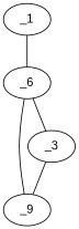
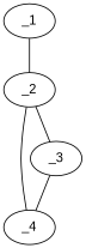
  graph {
    fontname="Liberation Sans"
    node [fontname="Liberation Sans" histo10=0 histo11=0 histo12=0 histo13=0 histo14=0 histo15=0 histo16=0 histo17=0 histo18=0 histo19=0 histo20=0 histo21=0 histo22=0 histo23=0 histo24=0 histo25=0 histo26=0 histo27=0 histo28=0 histo29=0 histo3=0 histo30=0 histo31=0 histo32=0 histo33=0 histo34=0 histo35=0 histo36=0 histo37=0 histo38=0 histo39=0 histo4=0 histo40=0 histo41=0 histo42=0 histo43=0 histo44=0 histo45=0 histo46=0 histo47=0 histo48=0 histo49=0 histo50=0 histo51=0 histo52=0 histo53=0 histo54=0 histo55=0 histo56=0 histo57=0 histo58=0 histo59=0 histo60=0 histo61=0 histo62=0 histo63=0 histo64=0 histo8=0 histo9=0]
    edge [fontname="Liberation Sans"]
    _1 [histo1=0.888547 histo18=0.00483623 histo19=0.000879314 histo2=0.0169268 histo21=0.000439657 histo22=0.0331941 histo23=0.0152781 histo26=0.000439657 histo27=0.000989228 histo3=0.00142889 histo39=0.000549571 histo42=0.000219829 histo43=0.00802374 histo44=0.00373709 histo47=0.000659486 histo48=0.000989228 histo5=0.0061552 histo6=0.0116509 histo60=0.00175863 histo64=0.00164871 histo7=0.00164871]
-   _2 [histo1=0.209661 histo10=0.0321149 histo11=0.00078329 histo2=0.00261097 histo21=0.00339426 histo22=0.000522193 histo25=0.0707572 histo26=0.048564 histo27=0.000522193 histo29=0.00992167 histo30=0.0143603 histo42=0.00182768 histo43=0.00182768 histo46=0.00443864 histo47=0.00156658 histo5=0.482768 histo6=0.0409922 histo7=0.00443864 histo9=0.0689295 label=_6]
-   _4 [histo1=0.00141443 histo2=0.176096 histo23=0.000707214 histo3=0.808345 histo5=0 histo6=0.00141443 histo7=0.0120226 label=_9]
+   _2 [histo1=0.209661 histo10=0.0321149 histo11=0.00078329 histo2=0.00261097 histo21=0.00339426 histo22=0.000522193 histo25=0.0707572 histo26=0.048564 histo27=0.000522193 histo29=0.00992167 histo30=0.0143603 histo42=0.00182768 histo43=0.00182768 histo46=0.00443864 histo47=0.00156658 histo5=0.482768 histo6=0.0409922 histo7=0.00443864 histo9=0.0689295]
+   _4 [histo1=0.00141443 histo2=0.176096 histo23=0.000707214 histo3=0.808345 histo5=0 histo6=0.00141443 histo7=0.0120226]
    _3 [histo1=0 histo10=0.00440744 histo13=0.0416259 histo2=0 histo25=0.00979432 histo29=0.0259549 histo30=0.000489716 histo5=0.153281 histo6=0 histo7=0 histo9=0.764447]
    _1 -- _2 [boundary=636]
    _2 -- _4 [boundary=59]
    _2 -- _3 [boundary=577]
    _3 -- _4 [boundary=160]
  }
